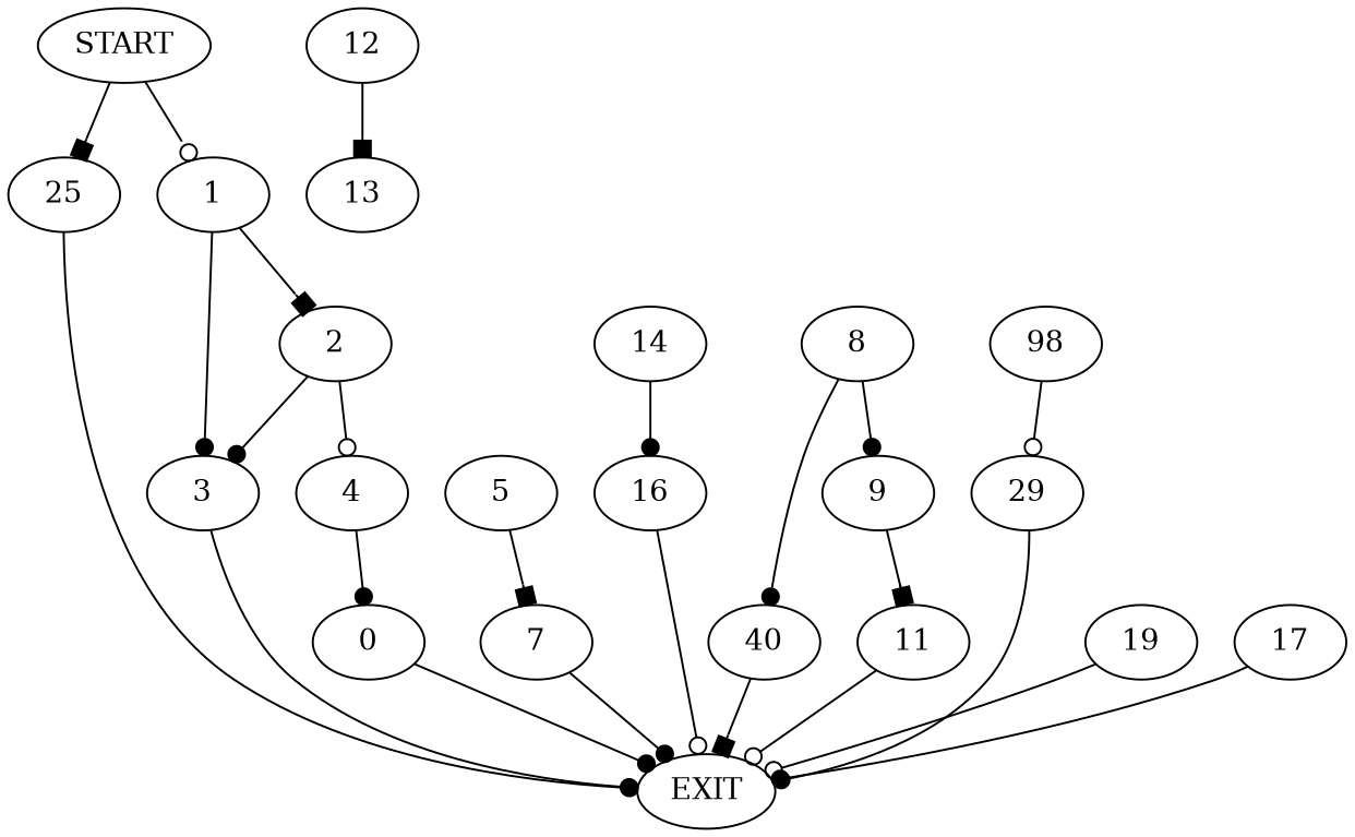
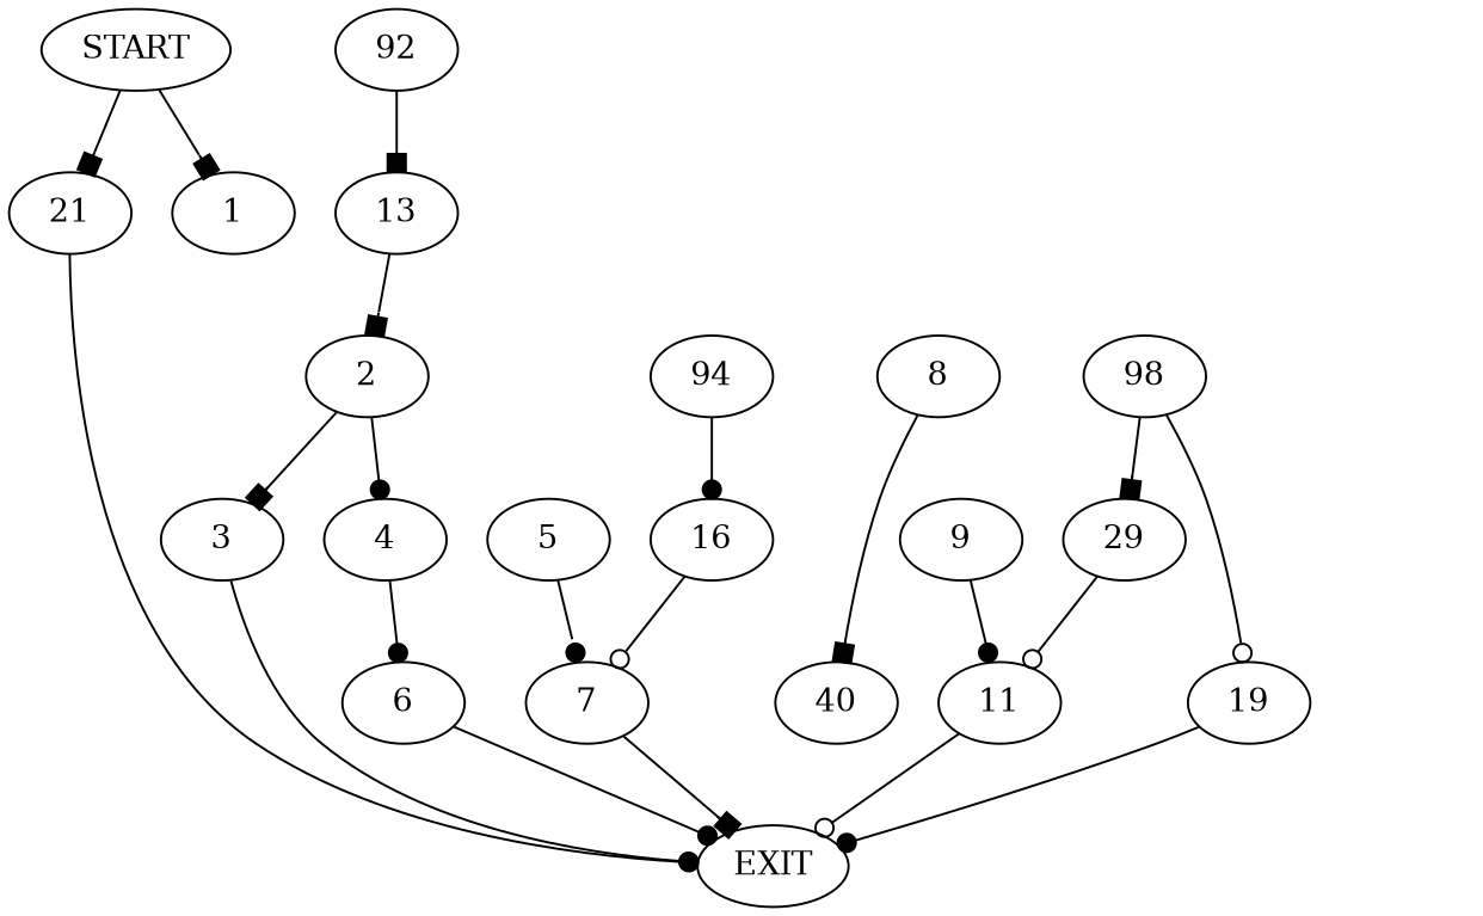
  digraph {
    fontname="DejaVu Serif"
    node [fontname="DejaVu Serif"]
    edge [arrowhead=dot fontname="DejaVu Serif"]
    n1 [label=START]
    1
-   21 [label=25]
+   21
    2
    3
    n6 [label=EXIT]
    4
-   6 [label=0]
+   6
    5
    7
    8
    9
    n13 [label=40]
    11
-   12
+   12 [label=92]
    13
-   14
+   14 [label=94]
    16
-   17
    n20 [label=98]
    19
    n22 [label=29]
-   n1 -> 1 [arrowhead=odot]
+   n1 -> 1 [arrowhead=box]
    n1 -> 21 [arrowhead=box]
-   1 -> 2 [arrowhead=box]
-   1 -> 3
+   13 -> 2 [arrowhead=box]
    21 -> n6
-   2 -> 3
-   2 -> 4 [arrowhead=odot]
+   2 -> 3 [arrowhead=box]
+   2 -> 4
    3 -> n6
    4 -> 6
    6 -> n6
-   5 -> 7 [arrowhead=box]
-   7 -> n6
-   8 -> 9
-   8 -> n13
-   9 -> 11 [arrowhead=box]
-   n13 -> n6 [arrowhead=box]
+   5 -> 7
+   7 -> n6 [arrowhead=box]
+   8 -> n13 [arrowhead=box]
+   9 -> 11
    11 -> n6 [arrowhead=odot]
    12 -> 13 [arrowhead=box]
    14 -> 16
-   16 -> n6 [arrowhead=odot]
-   17 -> n6
-   n20 -> n22 [arrowhead=odot]
-   19 -> n6 [arrowhead=odot]
-   n22 -> n6 [arrowhead=odot]
+   16 -> 7 [arrowhead=odot]
+   n20 -> 19 [arrowhead=odot]
+   n20 -> n22 [arrowhead=box]
+   19 -> n6
+   n22 -> 11 [arrowhead=odot]
  }
